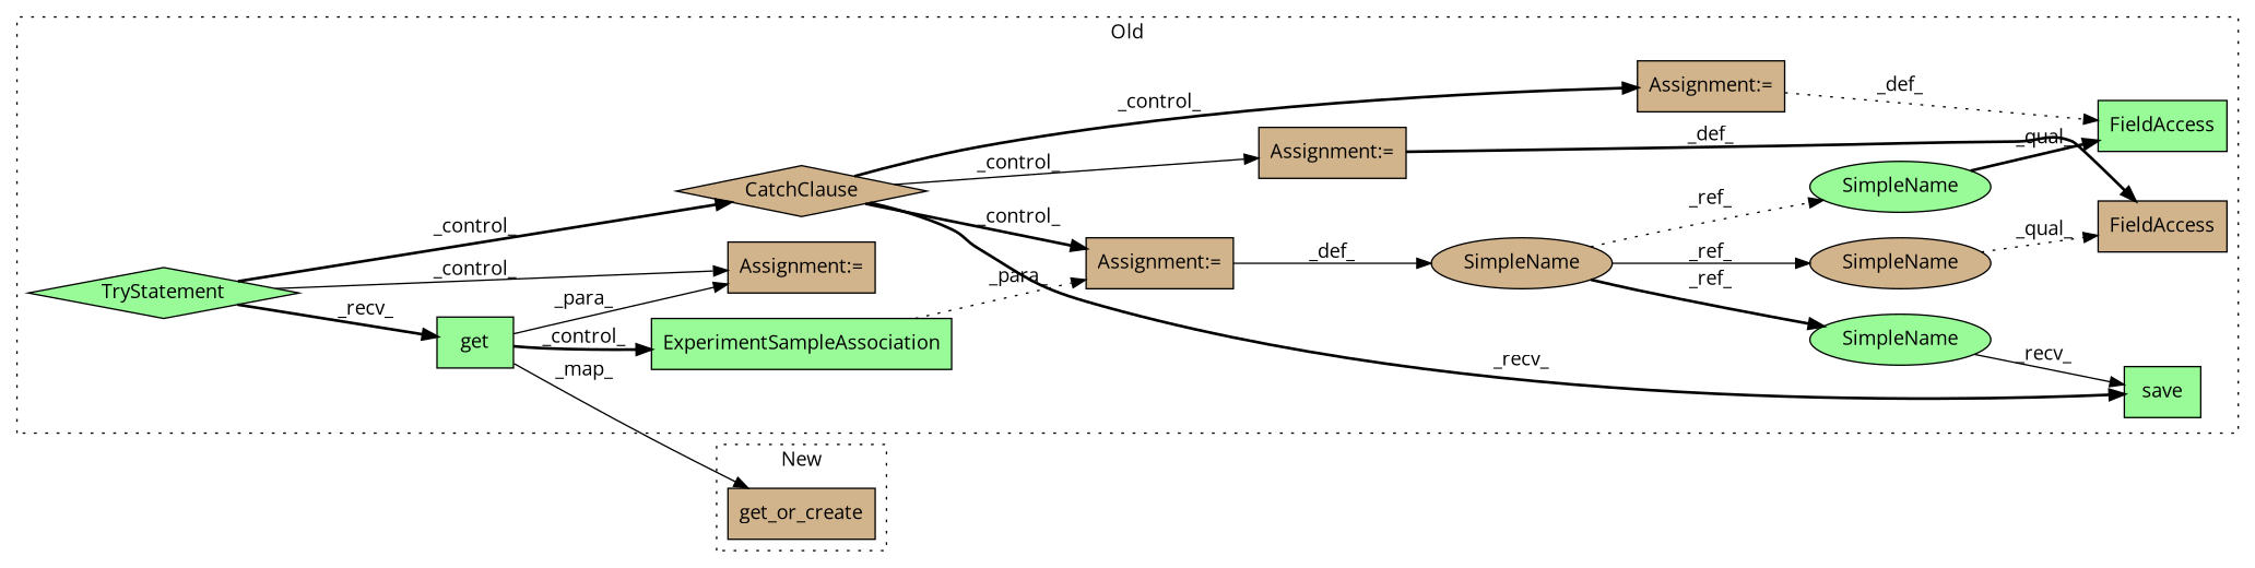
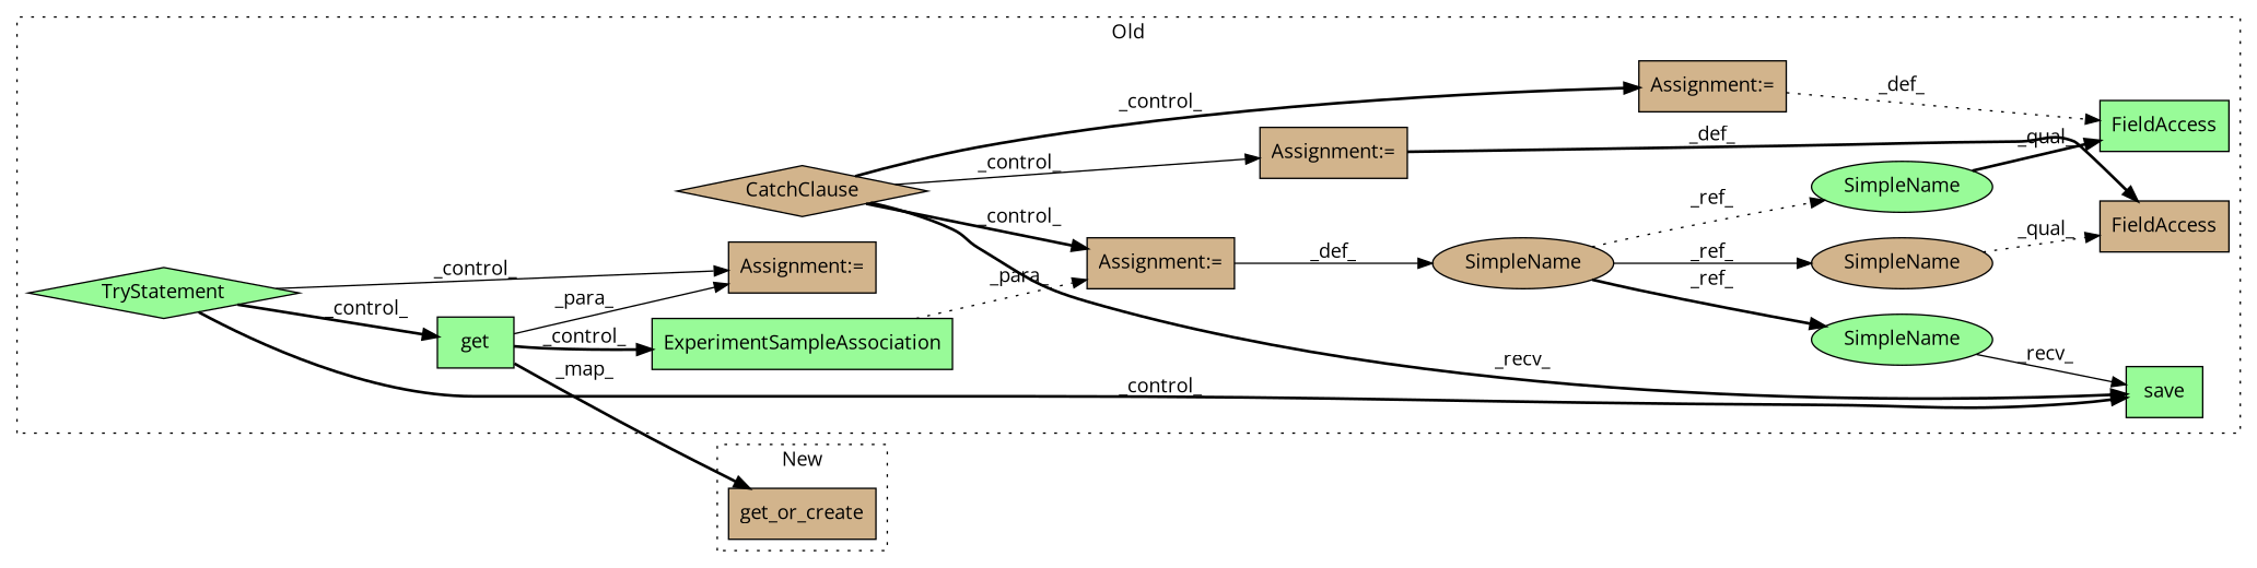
  digraph {
    fontname="Open Sans"
    rankdir=LR
    node [a=32 fillcolor=tan fontname="Open Sans" l=11 s=16973 shape=box style=filled]
    edge [fontname="Open Sans" style=bold]
    n1 [fillcolor=palegreen l="4,1" label=get s="16805,16833"]
    n2 [a=54 fillcolor=palegreen l=4 label=TryStatement s=16744 shape=diamond]
    n3 [fillcolor=palegreen l=29 label=ExperimentSampleAssociation s=16934]
    n4 [a=22 fillcolor=palegreen l=22 label=FieldAccess]
    n5 [a=42 label=SimpleName s=16922 shape=ellipse]
    n6 [a=22 l=18 label=FieldAccess s=17016]
    n7 [fillcolor=palegreen l=6 label=save s=17070]
    n8 [a=12 l="13,2" label=CatchClause s="16845,16910" shape=diamond]
    n9 [a=7 l=1 label="Assignment:=" s=16933]
    n10 [a=7 l=1 label="Assignment:=" s=17034]
    n11 [a=7 l=1 label="Assignment:=" s=16995]
    n12 [a=7 l=1 label="Assignment:=" s=16768]
    n13 [a=42 label=SimpleName s=17016 shape=ellipse]
    n14 [a=42 fillcolor=palegreen label=SimpleName s=17058 shape=ellipse]
    n15 [a=42 fillcolor=palegreen label=SimpleName shape=ellipse]
    n16 [l="14,1" label=get_or_create s="16567,16605"]
    subgraph cluster_1 {
      label=Old
      style=dotted
      n1
      n2
      n3
      n4
      n5
      n6
      n7
      n8
      n9
      n10
      n11
      n12
      n13
      n14
      n15
    }
    subgraph cluster_2 {
      label=New
      style=dotted
      n16
    }
    n1 -> n3 [label=_control_]
    n1 -> n12 [label=_para_ style=solid]
-   n1 -> n16 [label=_map_ style=solid]
-   n2 -> n1 [label=_recv_]
-   n2 -> n8 [label=_control_]
+   n1 -> n16 [label=_map_]
+   n2 -> n1 [label=_control_]
+   n2 -> n7 [label=_control_]
    n2 -> n12 [label=_control_ style=solid]
    n3 -> n9 [label=_para_ style=dotted]
    n5 -> n13 [label=_ref_ style=solid]
    n5 -> n14 [label=_ref_]
    n5 -> n15 [label=_ref_ style=dotted]
    n8 -> n7 [label=_recv_]
    n8 -> n9 [label=_control_]
    n8 -> n10 [label=_control_ style=solid]
    n8 -> n11 [label=_control_]
    n9 -> n5 [label=_def_ style=solid]
    n10 -> n6 [label=_def_]
    n11 -> n4 [label=_def_ style=dotted]
    n13 -> n6 [label=_qual_ style=dotted]
    n14 -> n7 [label=_recv_ style=solid]
    n15 -> n4 [label=_qual_]
  }
